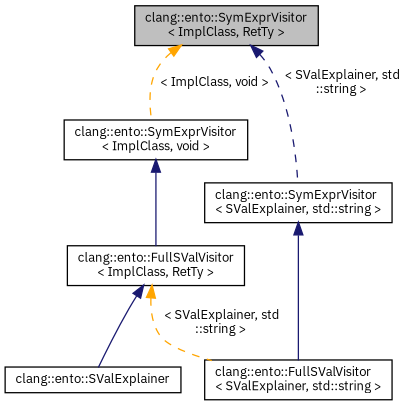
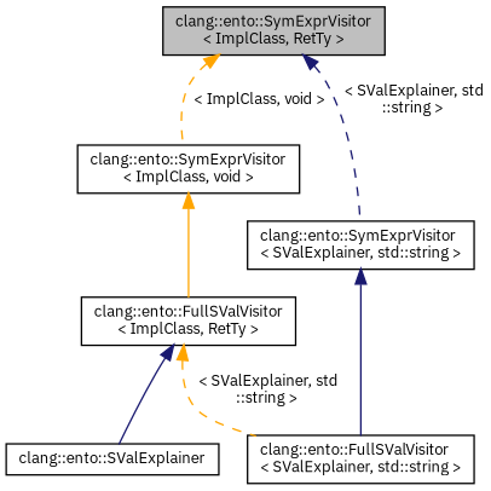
  digraph {
    fontname="IBM Plex Sans"
    rankdir=TB
    node [color=black fontname="IBM Plex Sans" fontsize=10 shape=record]
    edge [color=midnightblue dir=back fontname="IBM Plex Sans" fontsize=10 labelfontname=Helvetica labelfontsize=10 style=dashed]
    n1 [fillcolor=grey75 fontcolor=black height=0.2 label="clang::ento::SymExprVisitor\l\< ImplClass, RetTy \>" style=filled width=0.4]
    n2 [height=0.2 label="clang::ento::SymExprVisitor\l\< ImplClass, void \>" width=0.4]
    n3 [height=0.2 label="clang::ento::SymExprVisitor\l\< SValExplainer, std::string \>" width=0.4]
    n4 [height=0.2 label="clang::ento::FullSValVisitor\l\< ImplClass, RetTy \>" width=0.4]
    n5 [height=0.2 label="clang::ento::FullSValVisitor\l\< SValExplainer, std::string \>" width=0.4]
    n6 [height=0.2 label="clang::ento::SValExplainer" width=0.4]
    n1 -> n2 [color=orange label=" \< ImplClass, void \>"]
    n1 -> n3 [label=" \< SValExplainer, std\l::string \>"]
-   n2 -> n4 [style=solid]
+   n2 -> n4 [color=orange style=solid]
    n3 -> n5 [style=solid]
    n4 -> n5 [color=orange label=" \< SValExplainer, std\l::string \>"]
    n4 -> n6 [style=solid]
  }
